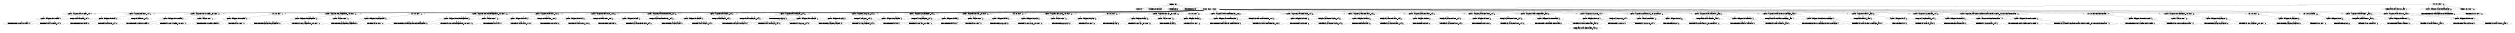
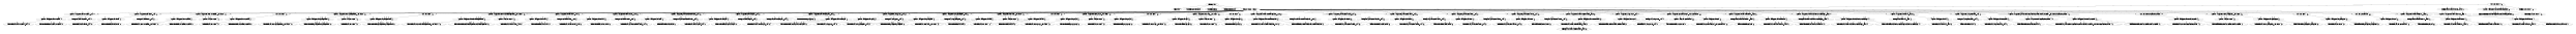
  digraph {
    edge [arrowhead=tee]
    n1 [label=<(METHOD,&lt;init&gt;)>]
    n2 [label=<(PARAM,this)>]
    n3 [label=<(BLOCK,&lt;empty&gt;,&lt;empty&gt;)>]
    n4 [label=<(MODIFIER,CONSTRUCTOR)>]
    n5 [label=<(MODIFIER,PUBLIC)>]
    n6 [label=<(METHOD_RETURN,void)>]
    n7 [label=<(&lt;operator&gt;.assignment,Commandline cmd = new Commandline())<SUB>383</SUB>>]
    n8 [label=<(&lt;init&gt;,new Commandline())<SUB>383</SUB>>]
    n9 [label=<(&lt;operator&gt;.assignment,boolean failOnError = false)<SUB>418</SUB>>]
    n10 [label=<(&lt;operator&gt;.assignment,Path sourcePath = null)<SUB>419</SUB>>]
    n11 [label=<(&lt;operator&gt;.assignment,File destDir = null)<SUB>420</SUB>>]
    n12 [label=<(&lt;operator&gt;.assignment,Vector sourceFiles = new Vector())<SUB>421</SUB>>]
    n13 [label=<(&lt;init&gt;,new Vector())<SUB>421</SUB>>]
    n14 [label=<(&lt;operator&gt;.assignment,Vector packageNames = new Vector())<SUB>422</SUB>>]
    n15 [label=<(&lt;init&gt;,new Vector())<SUB>422</SUB>>]
    n16 [label=<(&lt;operator&gt;.assignment,Vector excludePackageNames = new Vector(1))<SUB>423</SUB>>]
    n17 [label=<(&lt;operator&gt;.assignment,boolean author = true)<SUB>424</SUB>>]
    n18 [label=<(&lt;operator&gt;.assignment,boolean version = true)<SUB>425</SUB>>]
    n19 [label=<(&lt;operator&gt;.assignment,Javadoc$DocletInfo doclet = null)<SUB>426</SUB>>]
    n20 [label=<(&lt;operator&gt;.assignment,Path classpath = null)<SUB>427</SUB>>]
    n21 [label=<(&lt;operator&gt;.assignment,Path bootclasspath = null)<SUB>428</SUB>>]
    n22 [label=<(&lt;operator&gt;.assignment,String group = null)<SUB>429</SUB>>]
    n23 [label=<(&lt;operator&gt;.assignment,String packageList = null)<SUB>430</SUB>>]
    n24 [label=<(&lt;operator&gt;.assignment,Vector links = new Vector())<SUB>431</SUB>>]
    n25 [label=<(&lt;init&gt;,new Vector())<SUB>431</SUB>>]
    n26 [label=<(&lt;operator&gt;.assignment,Vector groups = new Vector())<SUB>432</SUB>>]
    n27 [label=<(&lt;init&gt;,new Vector())<SUB>432</SUB>>]
    n28 [label=<(&lt;operator&gt;.assignment,Vector tags = new Vector())<SUB>433</SUB>>]
    n29 [label=<(&lt;init&gt;,new Vector())<SUB>433</SUB>>]
    n30 [label=<(&lt;operator&gt;.assignment,boolean useDefaultExcludes = true)<SUB>434</SUB>>]
    n31 [label=<(&lt;operator&gt;.assignment,Javadoc$Html doctitle = null)<SUB>435</SUB>>]
    n32 [label=<(&lt;operator&gt;.assignment,Javadoc$Html header = null)<SUB>436</SUB>>]
    n33 [label=<(&lt;operator&gt;.assignment,Javadoc$Html footer = null)<SUB>437</SUB>>]
    n34 [label=<(&lt;operator&gt;.assignment,Javadoc$Html bottom = null)<SUB>438</SUB>>]
    n35 [label=<(&lt;operator&gt;.assignment,boolean useExternalFile = false)<SUB>439</SUB>>]
    n36 [label=<(&lt;operator&gt;.assignment,String source = null)<SUB>440</SUB>>]
    n37 [label=<(&lt;operator&gt;.assignment,boolean linksource = false)<SUB>441</SUB>>]
    n38 [label=<(&lt;operator&gt;.assignment,boolean breakiterator = false)<SUB>442</SUB>>]
    n39 [label=<(&lt;operator&gt;.assignment,boolean includeNoSourcePackages = false)<SUB>444</SUB>>]
    n40 [label=<(&lt;operator&gt;.assignment,boolean old = false)<SUB>445</SUB>>]
    n41 [label=<(&lt;operator&gt;.assignment,String executable = null)<SUB>446</SUB>>]
    n42 [label=<(&lt;operator&gt;.assignment,Javadoc$ResourceCollectionContainer nestedSourceFiles = new ResourceCollectionContainer())<SUB>448</SUB>>]
    n43 [label=<(&lt;init&gt;,new ResourceCollectionContainer())<SUB>449</SUB>>]
    n44 [label=<(&lt;operator&gt;.assignment,Vector packageSets = new Vector())<SUB>450</SUB>>]
    n45 [label=<(&lt;init&gt;,new Vector())<SUB>450</SUB>>]
    n46 [label=<(&lt;operator&gt;.fieldAccess,this.cmd)<SUB>383</SUB>>]
    n47 [label=<(&lt;operator&gt;.alloc,new Commandline())<SUB>383</SUB>>]
    n48 [label=<(&lt;operator&gt;.fieldAccess,this.cmd)<SUB>383</SUB>>]
    n49 [label=<(&lt;operator&gt;.fieldAccess,this.failOnError)<SUB>418</SUB>>]
    n50 [label=<(LITERAL,false,boolean failOnError = false)<SUB>418</SUB>>]
    n51 [label=<(&lt;operator&gt;.fieldAccess,this.sourcePath)<SUB>419</SUB>>]
    n52 [label=<(LITERAL,null,Path sourcePath = null)<SUB>419</SUB>>]
    n53 [label=<(&lt;operator&gt;.fieldAccess,this.destDir)<SUB>420</SUB>>]
    n54 [label=<(LITERAL,null,File destDir = null)<SUB>420</SUB>>]
    n55 [label=<(&lt;operator&gt;.fieldAccess,this.sourceFiles)<SUB>421</SUB>>]
    n56 [label=<(&lt;operator&gt;.alloc,new Vector())<SUB>421</SUB>>]
    n57 [label=<(&lt;operator&gt;.fieldAccess,this.sourceFiles)<SUB>421</SUB>>]
    n58 [label=<(&lt;operator&gt;.fieldAccess,this.packageNames)<SUB>422</SUB>>]
    n59 [label=<(&lt;operator&gt;.alloc,new Vector())<SUB>422</SUB>>]
    n60 [label=<(&lt;operator&gt;.fieldAccess,this.packageNames)<SUB>422</SUB>>]
    n61 [label=<(&lt;operator&gt;.fieldAccess,this.excludePackageNames)<SUB>423</SUB>>]
    n62 [label=<(&lt;operator&gt;.alloc,new Vector(1))<SUB>423</SUB>>]
    n63 [label=<(&lt;init&gt;,new Vector(1))<SUB>423</SUB>>]
    n64 [label=<(&lt;operator&gt;.fieldAccess,this.excludePackageNames)<SUB>423</SUB>>]
    n65 [label=<(LITERAL,1,new Vector(1))<SUB>423</SUB>>]
    n66 [label=<(&lt;operator&gt;.fieldAccess,this.author)<SUB>424</SUB>>]
    n67 [label=<(LITERAL,true,boolean author = true)<SUB>424</SUB>>]
    n68 [label=<(&lt;operator&gt;.fieldAccess,this.version)<SUB>425</SUB>>]
    n69 [label=<(LITERAL,true,boolean version = true)<SUB>425</SUB>>]
    n70 [label=<(&lt;operator&gt;.fieldAccess,this.doclet)<SUB>426</SUB>>]
    n71 [label=<(LITERAL,null,Javadoc$DocletInfo doclet = null)<SUB>426</SUB>>]
    n72 [label=<(&lt;operator&gt;.fieldAccess,this.classpath)<SUB>427</SUB>>]
    n73 [label=<(LITERAL,null,Path classpath = null)<SUB>427</SUB>>]
    n74 [label=<(&lt;operator&gt;.fieldAccess,this.bootclasspath)<SUB>428</SUB>>]
    n75 [label=<(LITERAL,null,Path bootclasspath = null)<SUB>428</SUB>>]
    n76 [label=<(FIELD_IDENTIFIER,group,group)<SUB>429</SUB>>]
    n77 [label=<(&lt;operator&gt;.fieldAccess,this.group)<SUB>429</SUB>>]
    n78 [label=<(LITERAL,null,String group = null)<SUB>429</SUB>>]
    n79 [label=<(&lt;operator&gt;.fieldAccess,this.packageList)<SUB>430</SUB>>]
    n80 [label=<(LITERAL,null,String packageList = null)<SUB>430</SUB>>]
    n81 [label=<(&lt;operator&gt;.fieldAccess,this.links)<SUB>431</SUB>>]
    n82 [label=<(&lt;operator&gt;.alloc,new Vector())<SUB>431</SUB>>]
    n83 [label=<(&lt;operator&gt;.fieldAccess,this.links)<SUB>431</SUB>>]
    n84 [label=<(&lt;operator&gt;.fieldAccess,this.groups)<SUB>432</SUB>>]
    n85 [label=<(&lt;operator&gt;.alloc,new Vector())<SUB>432</SUB>>]
    n86 [label=<(&lt;operator&gt;.fieldAccess,this.groups)<SUB>432</SUB>>]
    n87 [label=<(&lt;operator&gt;.fieldAccess,this.tags)<SUB>433</SUB>>]
    n88 [label=<(&lt;operator&gt;.alloc,new Vector())<SUB>433</SUB>>]
    n89 [label=<(&lt;operator&gt;.fieldAccess,this.tags)<SUB>433</SUB>>]
    n90 [label=<(&lt;operator&gt;.fieldAccess,this.useDefaultExcludes)<SUB>434</SUB>>]
    n91 [label=<(LITERAL,true,boolean useDefaultExcludes = true)<SUB>434</SUB>>]
    n92 [label=<(&lt;operator&gt;.fieldAccess,this.doctitle)<SUB>435</SUB>>]
    n93 [label=<(LITERAL,null,Javadoc$Html doctitle = null)<SUB>435</SUB>>]
    n94 [label=<(&lt;operator&gt;.fieldAccess,this.header)<SUB>436</SUB>>]
    n95 [label=<(LITERAL,null,Javadoc$Html header = null)<SUB>436</SUB>>]
    n96 [label=<(&lt;operator&gt;.fieldAccess,this.footer)<SUB>437</SUB>>]
    n97 [label=<(LITERAL,null,Javadoc$Html footer = null)<SUB>437</SUB>>]
    n98 [label=<(&lt;operator&gt;.fieldAccess,this.bottom)<SUB>438</SUB>>]
    n99 [label=<(LITERAL,null,Javadoc$Html bottom = null)<SUB>438</SUB>>]
    n100 [label=<(&lt;operator&gt;.fieldAccess,this.useExternalFile)<SUB>439</SUB>>]
    n101 [label=<(&lt;operator&gt;.fieldAccess,this.source)<SUB>440</SUB>>]
    n102 [label=<(LITERAL,null,String source = null)<SUB>440</SUB>>]
    n103 [label=<(&lt;operator&gt;.fieldAccess,this.linksource)<SUB>441</SUB>>]
    n104 [label=<(&lt;operator&gt;.fieldAccess,this.breakiterator)<SUB>442</SUB>>]
    n105 [label=<(LITERAL,false,boolean breakiterator = false)<SUB>442</SUB>>]
    n106 [label=<(&lt;operator&gt;.fieldAccess,this.includeNoSourcePackages)<SUB>444</SUB>>]
    n107 [label=<(LITERAL,false,boolean includeNoSourcePackages = false)<SUB>444</SUB>>]
    n108 [label=<(&lt;operator&gt;.fieldAccess,this.old)<SUB>445</SUB>>]
    n109 [label=<(LITERAL,false,boolean old = false)<SUB>445</SUB>>]
    n110 [label=<(&lt;operator&gt;.fieldAccess,this.executable)<SUB>446</SUB>>]
    n111 [label=<(LITERAL,null,String executable = null)<SUB>446</SUB>>]
    n112 [label=<(&lt;operator&gt;.fieldAccess,this.nestedSourceFiles)<SUB>448</SUB>>]
    n113 [label=<(&lt;operator&gt;.alloc,new ResourceCollectionContainer())<SUB>449</SUB>>]
    n114 [label=<(&lt;operator&gt;.fieldAccess,this.nestedSourceFiles)<SUB>448</SUB>>]
    n115 [label=<(&lt;operator&gt;.fieldAccess,this.packageSets)<SUB>450</SUB>>]
    n116 [label=<(&lt;operator&gt;.alloc,new Vector())<SUB>450</SUB>>]
    n117 [label=<(&lt;operator&gt;.fieldAccess,this.packageSets)<SUB>450</SUB>>]
    n118 [label=<(IDENTIFIER,this,Commandline cmd = new Commandline())<SUB>383</SUB>>]
    n119 [label=<(FIELD_IDENTIFIER,cmd,cmd)<SUB>383</SUB>>]
    n120 [label=<(IDENTIFIER,this,new Commandline())<SUB>383</SUB>>]
    n121 [label=<(FIELD_IDENTIFIER,cmd,cmd)<SUB>383</SUB>>]
    n122 [label=<(IDENTIFIER,this,boolean failOnError = false)<SUB>418</SUB>>]
    n123 [label=<(FIELD_IDENTIFIER,failOnError,failOnError)<SUB>418</SUB>>]
    n124 [label=<(IDENTIFIER,this,Path sourcePath = null)<SUB>419</SUB>>]
    n125 [label=<(FIELD_IDENTIFIER,sourcePath,sourcePath)<SUB>419</SUB>>]
    n126 [label=<(IDENTIFIER,this,File destDir = null)<SUB>420</SUB>>]
    n127 [label=<(FIELD_IDENTIFIER,destDir,destDir)<SUB>420</SUB>>]
    n128 [label=<(IDENTIFIER,this,Vector sourceFiles = new Vector())<SUB>421</SUB>>]
    n129 [label=<(FIELD_IDENTIFIER,sourceFiles,sourceFiles)<SUB>421</SUB>>]
    n130 [label=<(IDENTIFIER,this,new Vector())<SUB>421</SUB>>]
    n131 [label=<(FIELD_IDENTIFIER,sourceFiles,sourceFiles)<SUB>421</SUB>>]
    n132 [label=<(IDENTIFIER,this,Vector packageNames = new Vector())<SUB>422</SUB>>]
    n133 [label=<(FIELD_IDENTIFIER,packageNames,packageNames)<SUB>422</SUB>>]
    n134 [label=<(IDENTIFIER,this,new Vector())<SUB>422</SUB>>]
    n135 [label=<(FIELD_IDENTIFIER,packageNames,packageNames)<SUB>422</SUB>>]
    n136 [label=<(IDENTIFIER,this,Vector excludePackageNames = new Vector(1))<SUB>423</SUB>>]
    n137 [label=<(FIELD_IDENTIFIER,excludePackageNames,excludePackageNames)<SUB>423</SUB>>]
    n138 [label=<(IDENTIFIER,this,new Vector(1))<SUB>423</SUB>>]
    n139 [label=<(FIELD_IDENTIFIER,excludePackageNames,excludePackageNames)<SUB>423</SUB>>]
    n140 [label=<(IDENTIFIER,this,boolean author = true)<SUB>424</SUB>>]
    n141 [label=<(FIELD_IDENTIFIER,author,author)<SUB>424</SUB>>]
    n142 [label=<(IDENTIFIER,this,boolean version = true)<SUB>425</SUB>>]
    n143 [label=<(FIELD_IDENTIFIER,version,version)<SUB>425</SUB>>]
    n144 [label=<(IDENTIFIER,this,Javadoc$DocletInfo doclet = null)<SUB>426</SUB>>]
    n145 [label=<(FIELD_IDENTIFIER,doclet,doclet)<SUB>426</SUB>>]
    n146 [label=<(IDENTIFIER,this,Path classpath = null)<SUB>427</SUB>>]
    n147 [label=<(FIELD_IDENTIFIER,classpath,classpath)<SUB>427</SUB>>]
    n148 [label=<(IDENTIFIER,this,Path bootclasspath = null)<SUB>428</SUB>>]
    n149 [label=<(FIELD_IDENTIFIER,bootclasspath,bootclasspath)<SUB>428</SUB>>]
    n150 [label=<(IDENTIFIER,this,String group = null)<SUB>429</SUB>>]
    n151 [label=<(IDENTIFIER,this,String packageList = null)<SUB>430</SUB>>]
    n152 [label=<(FIELD_IDENTIFIER,packageList,packageList)<SUB>430</SUB>>]
    n153 [label=<(IDENTIFIER,this,Vector links = new Vector())<SUB>431</SUB>>]
    n154 [label=<(FIELD_IDENTIFIER,links,links)<SUB>431</SUB>>]
    n155 [label=<(IDENTIFIER,this,new Vector())<SUB>431</SUB>>]
    n156 [label=<(FIELD_IDENTIFIER,links,links)<SUB>431</SUB>>]
    n157 [label=<(IDENTIFIER,this,Vector groups = new Vector())<SUB>432</SUB>>]
    n158 [label=<(FIELD_IDENTIFIER,groups,groups)<SUB>432</SUB>>]
    n159 [label=<(IDENTIFIER,this,new Vector())<SUB>432</SUB>>]
    n160 [label=<(FIELD_IDENTIFIER,groups,groups)<SUB>432</SUB>>]
    n161 [label=<(IDENTIFIER,this,Vector tags = new Vector())<SUB>433</SUB>>]
    n162 [label=<(FIELD_IDENTIFIER,tags,tags)<SUB>433</SUB>>]
    n163 [label=<(IDENTIFIER,this,new Vector())<SUB>433</SUB>>]
    n164 [label=<(FIELD_IDENTIFIER,tags,tags)<SUB>433</SUB>>]
    n165 [label=<(IDENTIFIER,this,boolean useDefaultExcludes = true)<SUB>434</SUB>>]
    n166 [label=<(FIELD_IDENTIFIER,useDefaultExcludes,useDefaultExcludes)<SUB>434</SUB>>]
    n167 [label=<(IDENTIFIER,this,Javadoc$Html doctitle = null)<SUB>435</SUB>>]
    n168 [label=<(FIELD_IDENTIFIER,doctitle,doctitle)<SUB>435</SUB>>]
    n169 [label=<(IDENTIFIER,this,Javadoc$Html header = null)<SUB>436</SUB>>]
    n170 [label=<(FIELD_IDENTIFIER,header,header)<SUB>436</SUB>>]
    n171 [label=<(IDENTIFIER,this,Javadoc$Html footer = null)<SUB>437</SUB>>]
-   n172 [label=<(FIELD_IDENTIFIER,footer,footer)<SUB>437</SUB>>]
    n173 [label=<(IDENTIFIER,this,Javadoc$Html bottom = null)<SUB>438</SUB>>]
    n174 [label=<(FIELD_IDENTIFIER,bottom,bottom)<SUB>438</SUB>>]
    n175 [label=<(IDENTIFIER,this,boolean useExternalFile = false)<SUB>439</SUB>>]
    n176 [label=<(FIELD_IDENTIFIER,useExternalFile,useExternalFile)<SUB>439</SUB>>]
    n177 [label=<(LITERAL,false,boolean useExternalFile = false)<SUB>439</SUB>>]
    n178 [label=<(IDENTIFIER,this,String source = null)<SUB>440</SUB>>]
    n179 [label=<(FIELD_IDENTIFIER,source,source)<SUB>440</SUB>>]
    n180 [label=<(IDENTIFIER,this,boolean linksource = false)<SUB>441</SUB>>]
    n181 [label=<(FIELD_IDENTIFIER,linksource,linksource)<SUB>441</SUB>>]
    n182 [label=<(LITERAL,false,boolean linksource = false)<SUB>441</SUB>>]
    n183 [label=<(IDENTIFIER,this,boolean breakiterator = false)<SUB>442</SUB>>]
    n184 [label=<(FIELD_IDENTIFIER,breakiterator,breakiterator)<SUB>442</SUB>>]
    n185 [label=<(IDENTIFIER,this,boolean includeNoSourcePackages = false)<SUB>444</SUB>>]
    n186 [label=<(FIELD_IDENTIFIER,includeNoSourcePackages,includeNoSourcePackages)<SUB>444</SUB>>]
    n187 [label=<(IDENTIFIER,this,boolean old = false)<SUB>445</SUB>>]
    n188 [label=<(FIELD_IDENTIFIER,old,old)<SUB>445</SUB>>]
    n189 [label=<(IDENTIFIER,this,String executable = null)<SUB>446</SUB>>]
    n190 [label=<(FIELD_IDENTIFIER,executable,executable)<SUB>446</SUB>>]
    n191 [label=<(IDENTIFIER,this,Javadoc$ResourceCollectionContainer nestedSourceFiles = new ResourceCollectionContainer())<SUB>448</SUB>>]
    n192 [label=<(FIELD_IDENTIFIER,nestedSourceFiles,nestedSourceFiles)<SUB>448</SUB>>]
    n193 [label=<(IDENTIFIER,this,new ResourceCollectionContainer())<SUB>448</SUB>>]
    n194 [label=<(FIELD_IDENTIFIER,nestedSourceFiles,nestedSourceFiles)<SUB>448</SUB>>]
    n195 [label=<(IDENTIFIER,this,Vector packageSets = new Vector())<SUB>450</SUB>>]
    n196 [label=<(FIELD_IDENTIFIER,packageSets,packageSets)<SUB>450</SUB>>]
    n197 [label=<(IDENTIFIER,this,new Vector())<SUB>450</SUB>>]
    n198 [label=<(FIELD_IDENTIFIER,packageSets,packageSets)<SUB>450</SUB>>]
    n1 -> n2
    n1 -> n3
    n1 -> n4 [arrowhead=vee]
    n1 -> n5
    n1 -> n6
    n3 -> n7
    n3 -> n8 [arrowhead=diamond]
    n3 -> n9 [arrowhead=diamond]
    n3 -> n10 [arrowhead=vee]
    n3 -> n11 [arrowhead=vee]
    n3 -> n12 [arrowhead=vee]
    n3 -> n13 [arrowhead=diamond]
    n3 -> n14
    n3 -> n15 [arrowhead=vee]
    n3 -> n16
    n3 -> n17
    n3 -> n18
    n3 -> n19
    n3 -> n20 [arrowhead=vee]
    n3 -> n21 [arrowhead=vee]
    n3 -> n22 [arrowhead=vee]
    n3 -> n23 [arrowhead=diamond]
    n3 -> n24 [arrowhead=vee]
    n3 -> n25 [arrowhead=diamond]
    n3 -> n26
    n3 -> n27
    n3 -> n28 [arrowhead=diamond]
    n3 -> n29 [arrowhead=vee]
    n3 -> n30 [arrowhead=vee]
    n3 -> n31 [arrowhead=diamond]
    n3 -> n32
    n3 -> n33 [arrowhead=diamond]
    n3 -> n34 [arrowhead=diamond]
    n3 -> n35
    n3 -> n36 [arrowhead=vee]
    n3 -> n37
    n3 -> n38 [arrowhead=vee]
    n3 -> n39 [arrowhead=diamond]
    n3 -> n40
    n3 -> n41 [arrowhead=vee]
    n3 -> n42 [arrowhead=vee]
    n3 -> n43
    n3 -> n44 [arrowhead=vee]
    n3 -> n45
    n7 -> n46
    n7 -> n47
    n8 -> n48 [arrowhead=diamond]
    n9 -> n49 [arrowhead=diamond]
    n9 -> n50 [arrowhead=diamond]
    n10 -> n51 [arrowhead=vee]
    n10 -> n52 [arrowhead=diamond]
    n11 -> n53 [arrowhead=vee]
    n11 -> n54 [arrowhead=vee]
    n12 -> n55 [arrowhead=diamond]
    n12 -> n56 [arrowhead=diamond]
    n13 -> n57 [arrowhead=diamond]
    n14 -> n58 [arrowhead=vee]
    n14 -> n59 [arrowhead=vee]
    n15 -> n60 [arrowhead=diamond]
    n16 -> n61
    n16 -> n62
    n17 -> n66 [arrowhead=vee]
    n17 -> n67
    n18 -> n68
    n18 -> n69
    n19 -> n70 [arrowhead=diamond]
    n19 -> n71 [arrowhead=diamond]
    n20 -> n72
    n20 -> n73 [arrowhead=vee]
    n21 -> n74
    n21 -> n75 [arrowhead=diamond]
    n21 -> n76 [arrowhead=vee]
    n22 -> n77
    n22 -> n78 [arrowhead=diamond]
    n23 -> n79 [arrowhead=diamond]
    n23 -> n80
    n24 -> n81
    n24 -> n82 [arrowhead=diamond]
    n25 -> n83
    n26 -> n84 [arrowhead=diamond]
    n26 -> n85
    n27 -> n86 [arrowhead=vee]
    n28 -> n87
    n28 -> n88 [arrowhead=vee]
    n29 -> n89 [arrowhead=diamond]
    n30 -> n90
    n30 -> n91
    n31 -> n92
    n31 -> n93 [arrowhead=vee]
    n32 -> n94 [arrowhead=diamond]
    n32 -> n95 [arrowhead=vee]
    n33 -> n96 [arrowhead=diamond]
    n33 -> n97 [arrowhead=vee]
    n34 -> n98
    n34 -> n99
    n35 -> n100 [arrowhead=vee]
    n36 -> n101 [arrowhead=vee]
    n36 -> n102
    n37 -> n103 [arrowhead=diamond]
    n38 -> n104 [arrowhead=vee]
    n38 -> n105
    n39 -> n106
    n39 -> n107 [arrowhead=diamond]
    n40 -> n108 [arrowhead=diamond]
    n40 -> n109 [arrowhead=diamond]
    n41 -> n110 [arrowhead=diamond]
    n41 -> n111
    n42 -> n112
    n42 -> n113
    n43 -> n114 [arrowhead=vee]
    n44 -> n115 [arrowhead=vee]
    n44 -> n116 [arrowhead=diamond]
    n45 -> n117 [arrowhead=vee]
    n46 -> n118 [arrowhead=vee]
    n46 -> n119 [arrowhead=vee]
    n48 -> n120 [arrowhead=diamond]
    n48 -> n121 [arrowhead=vee]
    n49 -> n122 [arrowhead=vee]
    n49 -> n123
    n51 -> n124
    n51 -> n125 [arrowhead=vee]
    n53 -> n126 [arrowhead=diamond]
    n53 -> n127 [arrowhead=diamond]
    n55 -> n128
    n55 -> n129 [arrowhead=vee]
    n57 -> n130 [arrowhead=diamond]
    n57 -> n131 [arrowhead=diamond]
    n58 -> n132 [arrowhead=diamond]
    n58 -> n133 [arrowhead=vee]
    n60 -> n134
    n60 -> n135 [arrowhead=diamond]
    n61 -> n136 [arrowhead=vee]
    n61 -> n137 [arrowhead=vee]
    n63 -> n3 [arrowhead=vee]
    n63 -> n64 [arrowhead=vee]
    n63 -> n65 [arrowhead=vee]
    n64 -> n138
    n64 -> n139 [arrowhead=diamond]
    n66 -> n140 [arrowhead=diamond]
    n66 -> n141 [arrowhead=diamond]
    n68 -> n142 [arrowhead=vee]
    n68 -> n143
    n70 -> n144 [arrowhead=diamond]
    n70 -> n145 [arrowhead=vee]
    n72 -> n146 [arrowhead=diamond]
    n72 -> n147 [arrowhead=diamond]
    n74 -> n148 [arrowhead=diamond]
    n74 -> n149 [arrowhead=vee]
    n77 -> n150 [arrowhead=vee]
    n79 -> n151 [arrowhead=vee]
    n79 -> n152 [arrowhead=vee]
    n81 -> n153 [arrowhead=vee]
    n81 -> n154
    n83 -> n155 [arrowhead=diamond]
    n83 -> n156 [arrowhead=diamond]
    n84 -> n157 [arrowhead=vee]
    n84 -> n158
    n86 -> n159
    n86 -> n160
    n87 -> n161 [arrowhead=vee]
    n87 -> n162
    n89 -> n163 [arrowhead=vee]
    n89 -> n164 [arrowhead=diamond]
    n90 -> n165
    n90 -> n166 [arrowhead=diamond]
    n92 -> n167 [arrowhead=vee]
    n92 -> n168
    n94 -> n169 [arrowhead=diamond]
    n94 -> n170
    n96 -> n171 [arrowhead=diamond]
-   n96 -> n172 [arrowhead=diamond]
    n98 -> n173 [arrowhead=diamond]
    n98 -> n174 [arrowhead=diamond]
    n100 -> n175
    n100 -> n176
    n101 -> n178 [arrowhead=diamond]
    n101 -> n179 [arrowhead=vee]
    n103 -> n180 [arrowhead=vee]
    n103 -> n181 [arrowhead=vee]
    n104 -> n183
    n104 -> n184 [arrowhead=vee]
    n106 -> n185 [arrowhead=diamond]
    n106 -> n186 [arrowhead=vee]
    n108 -> n187 [arrowhead=vee]
    n108 -> n188
    n110 -> n189 [arrowhead=diamond]
    n110 -> n190 [arrowhead=diamond]
    n112 -> n191 [arrowhead=diamond]
    n112 -> n192
    n114 -> n193 [arrowhead=diamond]
    n114 -> n194 [arrowhead=diamond]
    n115 -> n195
    n115 -> n196 [arrowhead=diamond]
    n117 -> n197 [arrowhead=vee]
    n117 -> n198 [arrowhead=diamond]
    n175 -> n177
    n182 -> n37
  }
